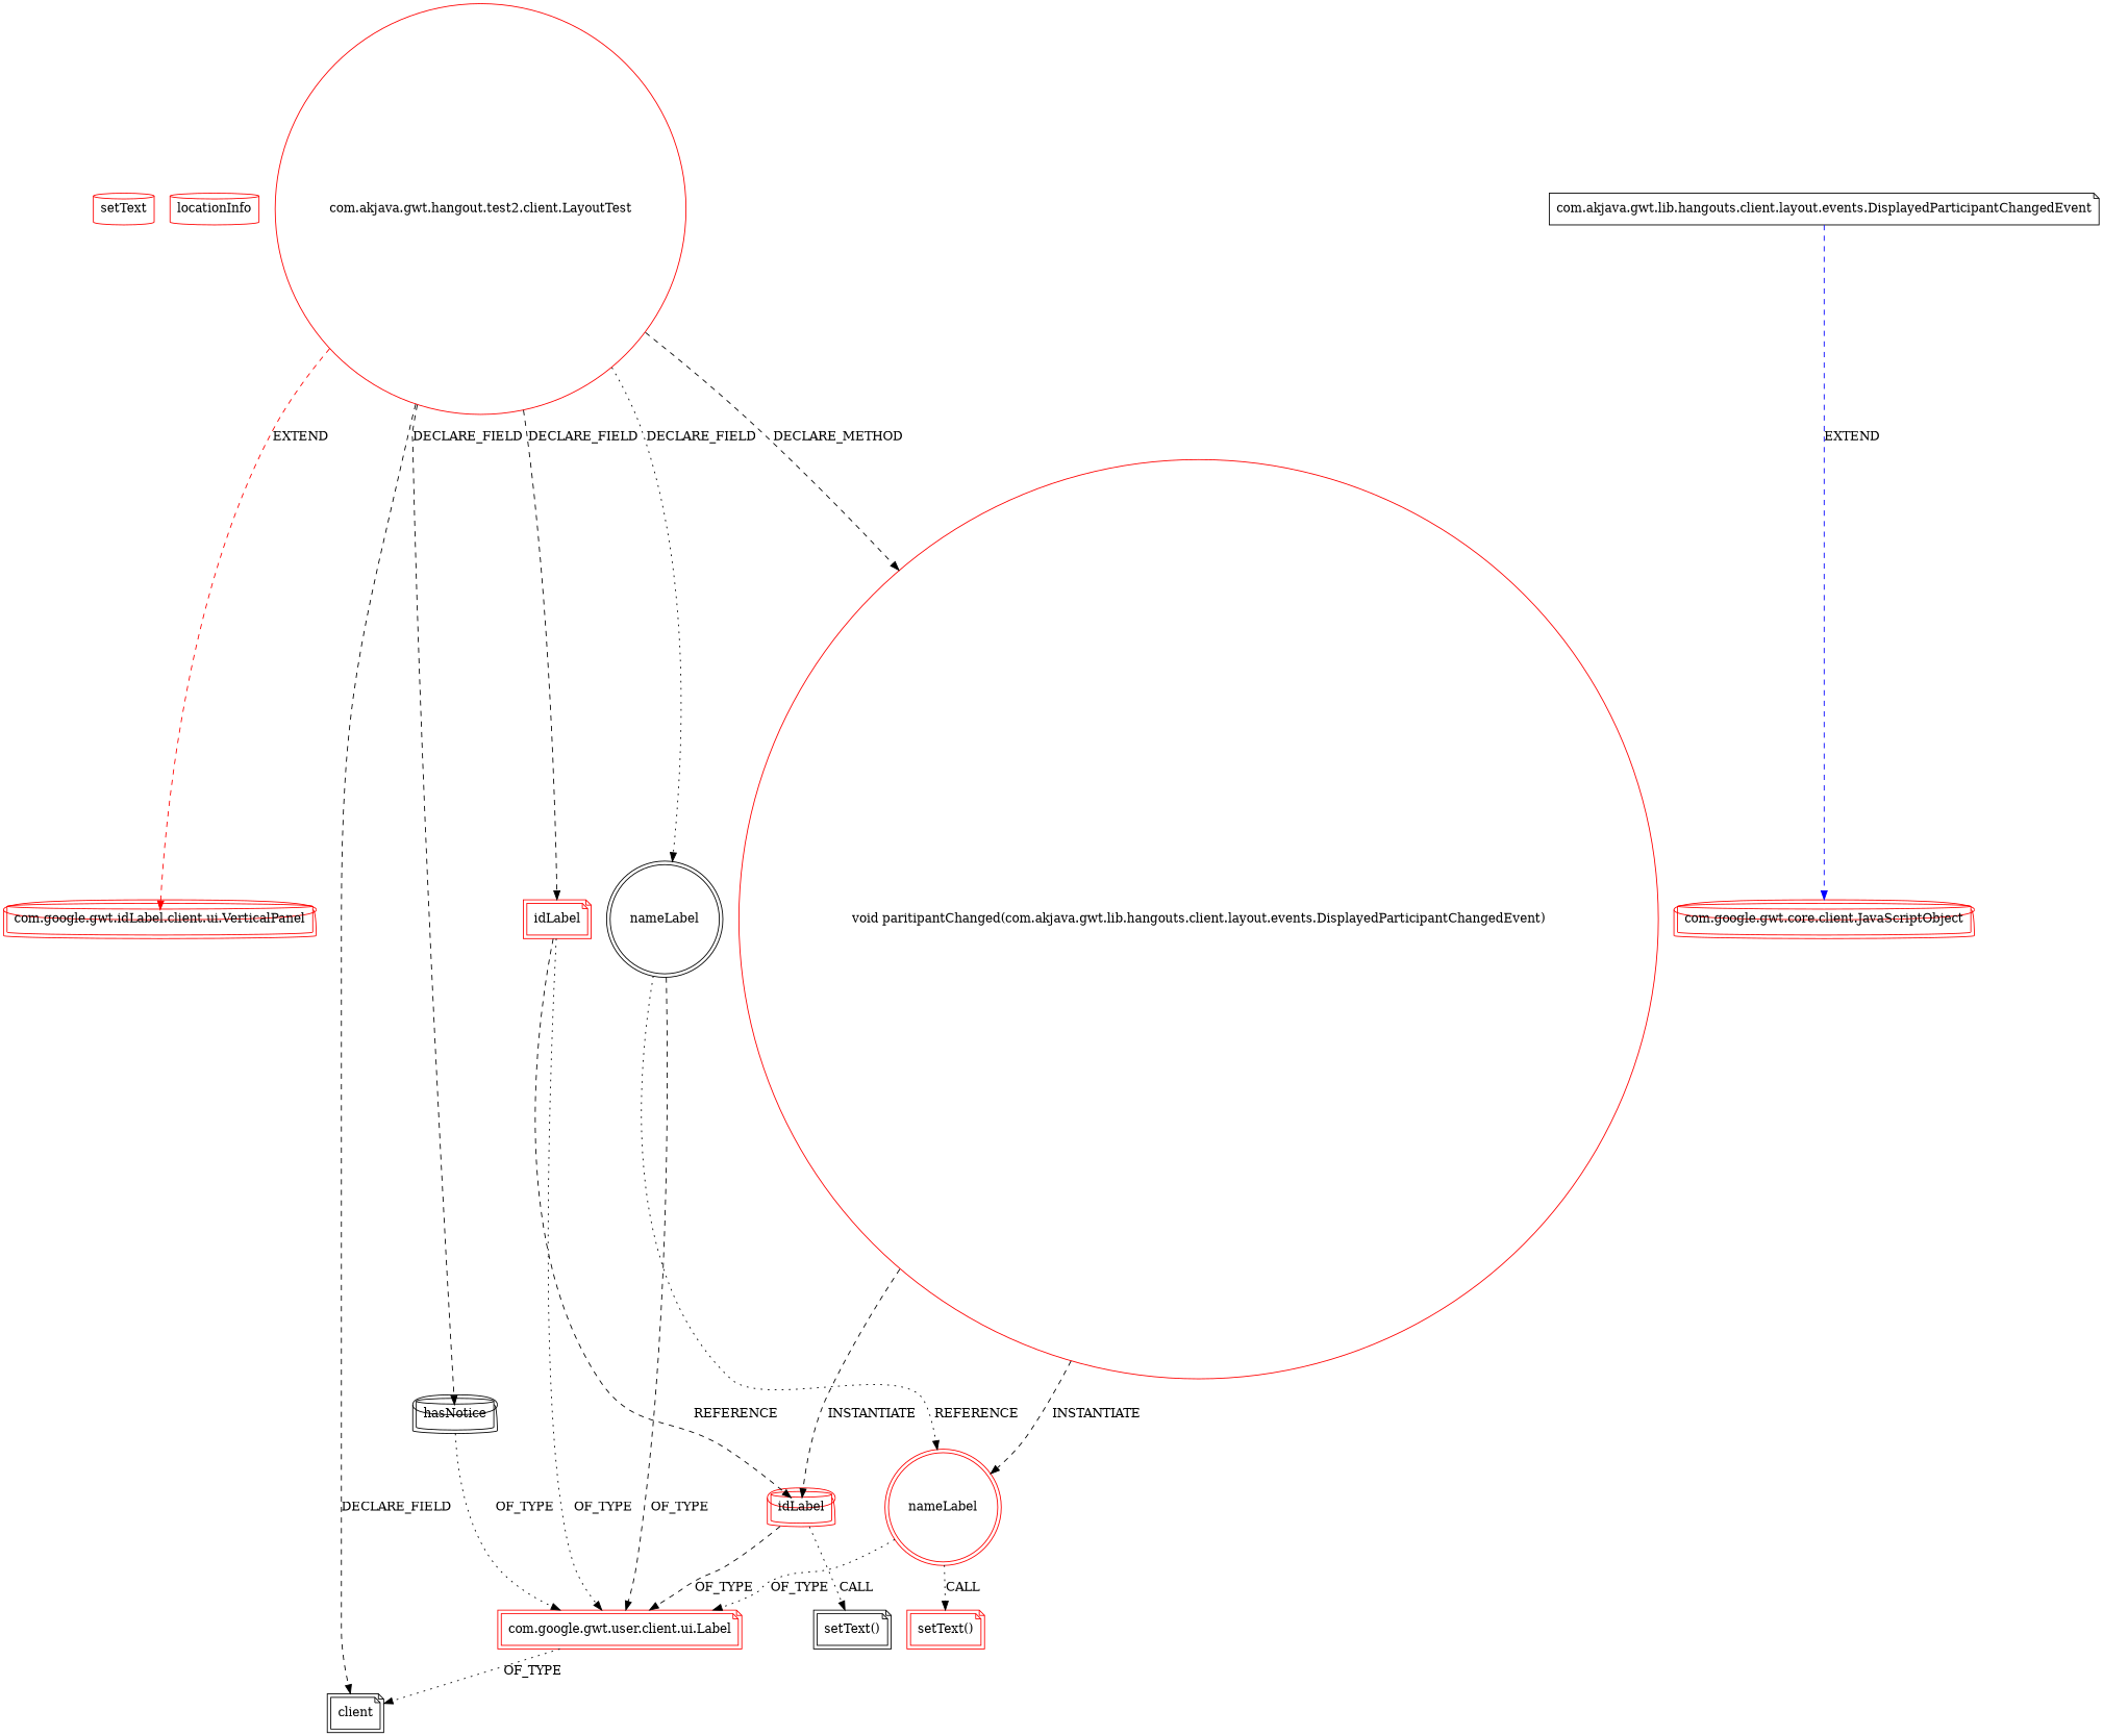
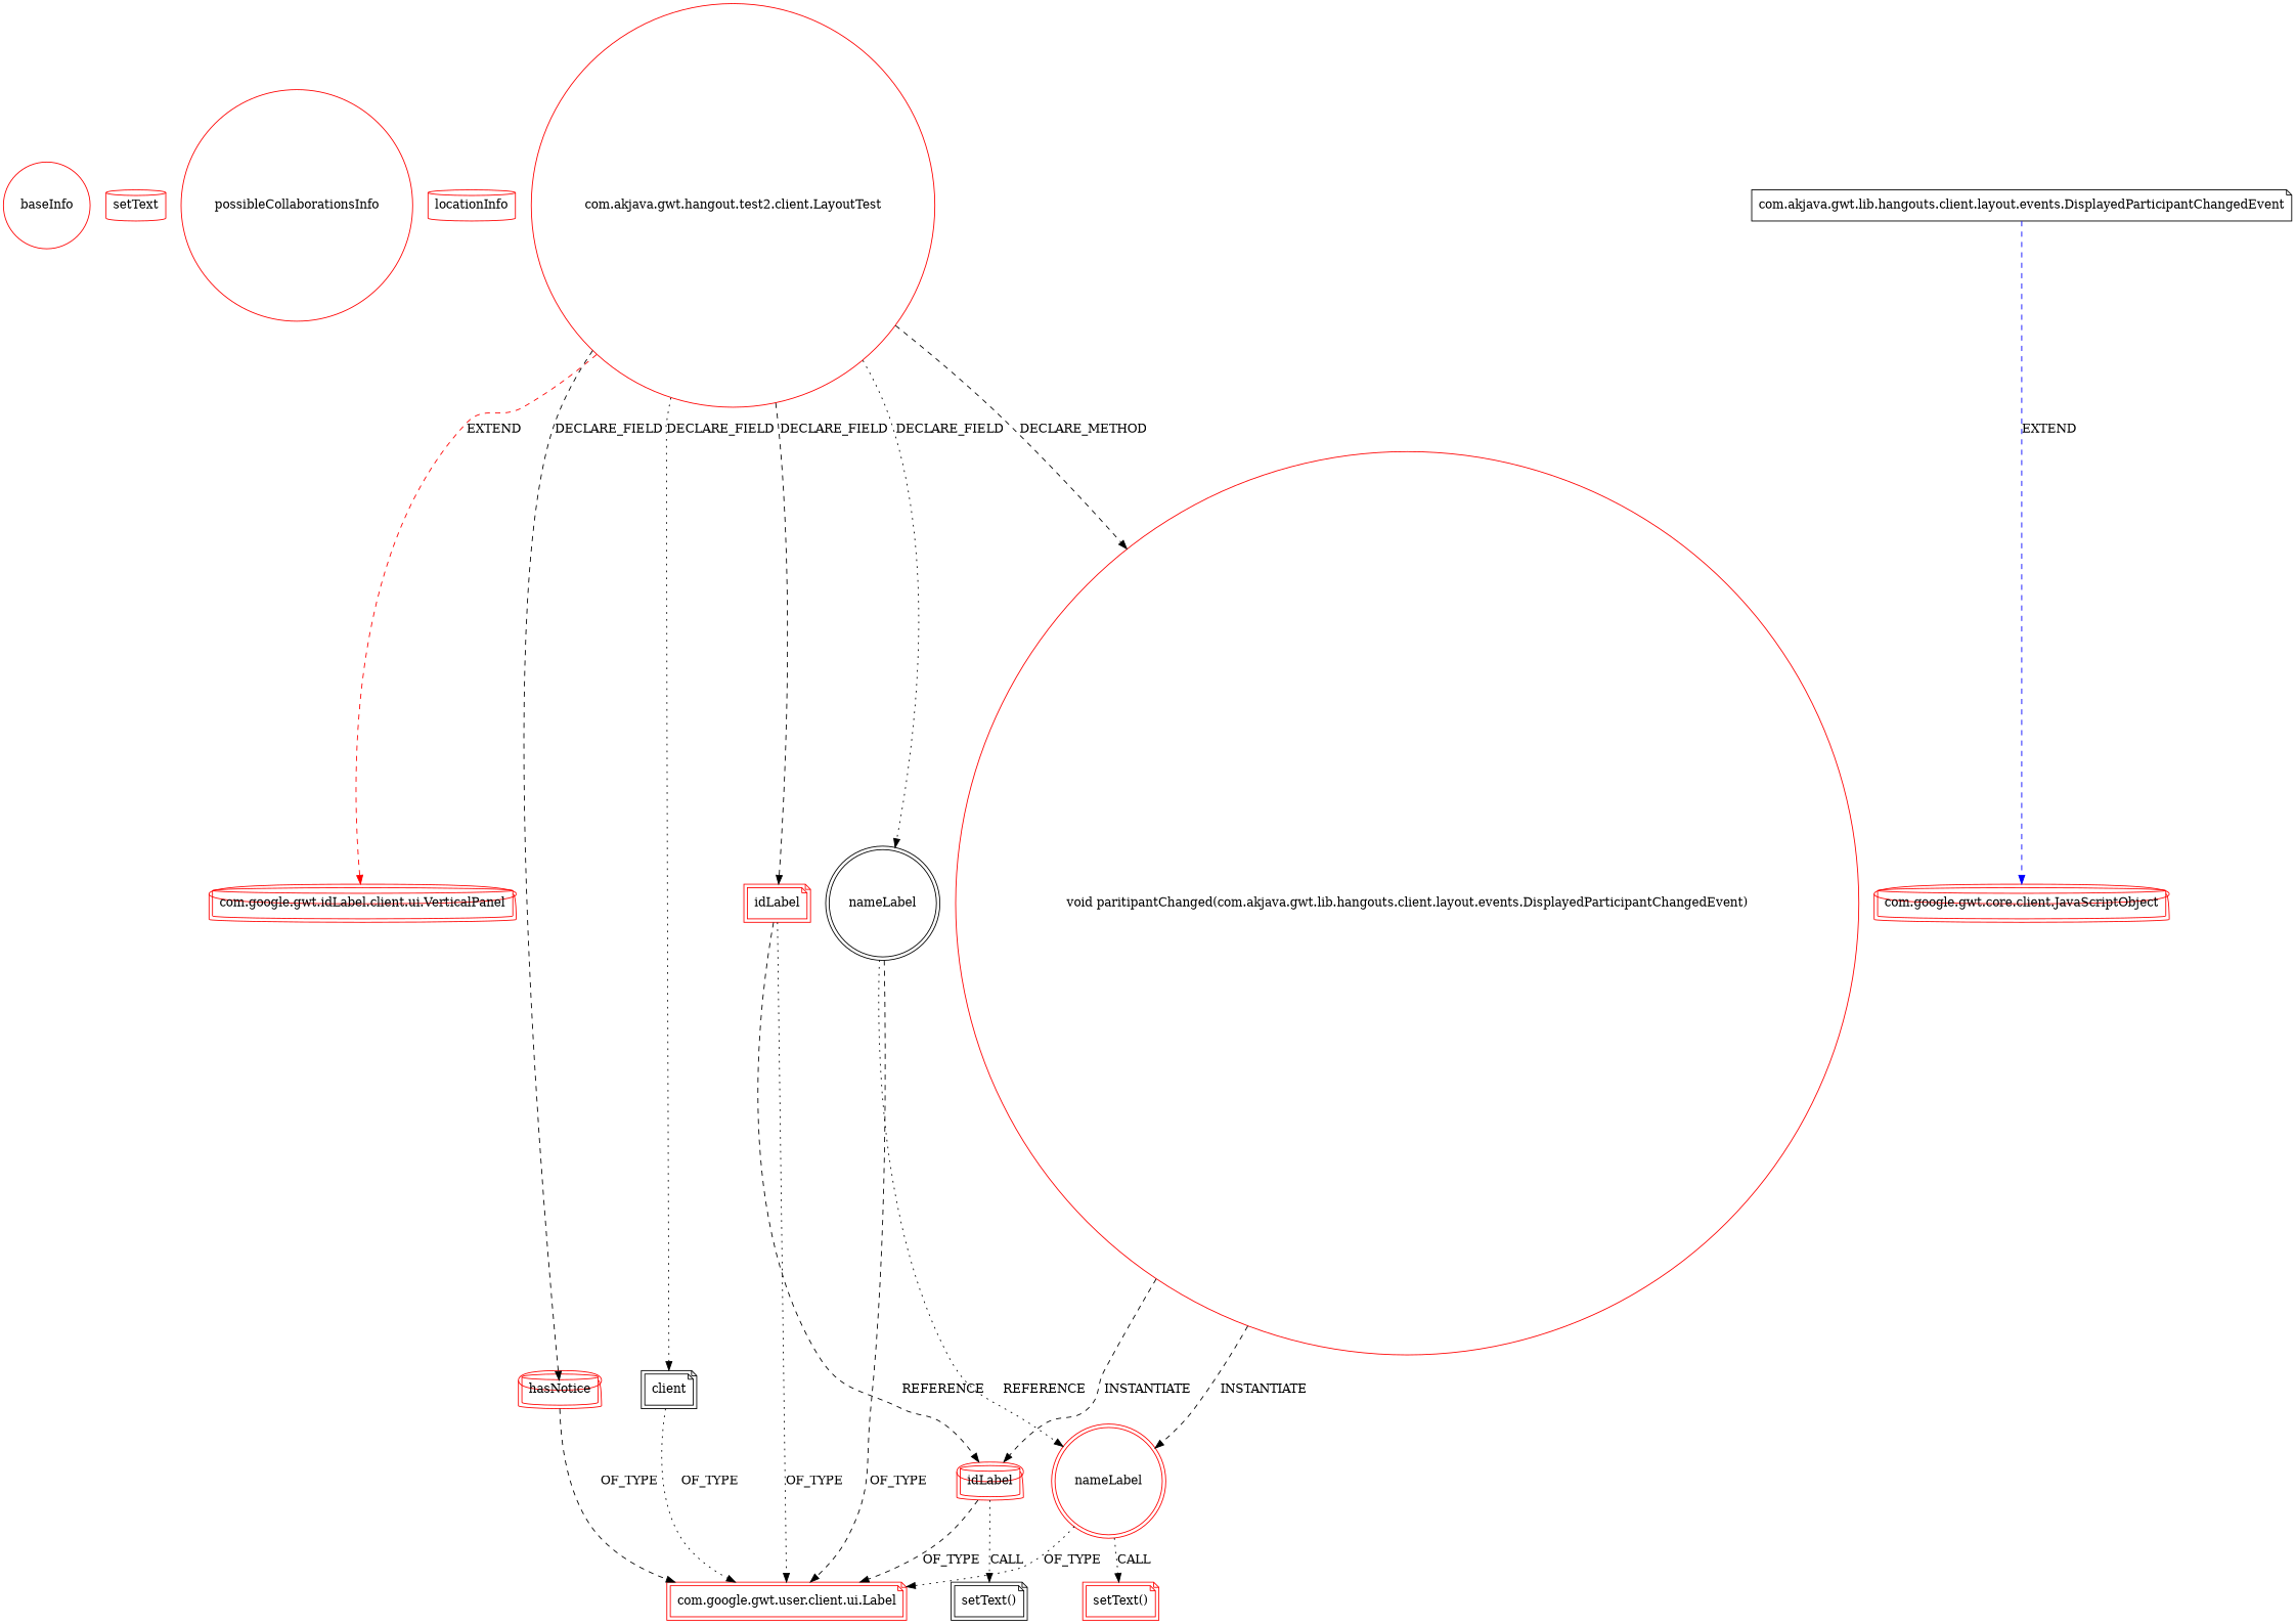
  digraph {
    node [color=red shape=circle isFrameworkType=true peripheries=2]
    edge [style=dashed]
+   baseInfo [category=extension_graph graphId=530 isAnonymous=false possibleRelation=true isFrameworkType="" peripheries=""]
    n2 [0="com.google.gwt.user.client.ui.VerticalPanel" label=setText shape=cylinder isFrameworkType="" peripheries=""]
+   possibleCollaborationsInfo [0="530~CLIENT_METHOD_DECLARATION-PARAMETER_DECLARATION-~com.google.gwt.user.client.ui.VerticalPanel ~com.google.gwt.core.client.JavaScriptObject ~false~false" isFrameworkType="" peripheries=""]
    locationInfo [contextSignature=LayoutTest filePath="/akjava-GWT-Hangouts/GWT-Hangouts-master/apps/hangout-test/src/com/akjava/gwt/hangout/test2/client/LayoutTest.java" graphId=530 projectName="akjava-GWT-Hangouts" shape=cylinder isFrameworkType="" peripheries=""]
    n5 [isFrameworkType=false label="com.akjava.gwt.hangout.test2.client.LayoutTest" vertexType=ROOT_CLIENT_CLASS_DECLARATION peripheries=""]
    n6 [label="com.google.gwt.idLabel.client.ui.VerticalPanel" shape=cylinder vertexType=FRAMEWORK_CLASS_TYPE]
    n7 [color=black label=client shape=note vertexType=FIELD_DECLARATION]
-   n8 [color=black label=hasNotice shape=cylinder vertexType=FIELD_DECLARATION]
+   n8 [label=hasNotice shape=cylinder vertexType=FIELD_DECLARATION]
    n9 [label=idLabel shape=note vertexType=FIELD_DECLARATION]
    n10 [color=black label=nameLabel vertexType=FIELD_DECLARATION]
    n11 [isFrameworkType=false label="void paritipantChanged(com.akjava.gwt.lib.hangouts.client.layout.events.DisplayedParticipantChangedEvent)" vertexType=CLIENT_METHOD_DECLARATION peripheries=""]
    n12 [label="com.google.gwt.user.client.ui.Label" shape=note vertexType=FRAMEWORK_CLASS_TYPE]
    n13 [label=idLabel shape=cylinder vertexType=VARIABLE_EXPRESION]
    n14 [label=nameLabel vertexType=VARIABLE_EXPRESION]
    n15 [color=black label="setText()" shape=note vertexType=INSIDE_CALL]
    n16 [label="setText()" shape=note vertexType=INSIDE_CALL]
    n17 [color=black isFrameworkType=false label="com.akjava.gwt.lib.hangouts.client.layout.events.DisplayedParticipantChangedEvent" shape=note vertexType=REFERENCE_CLIENT_CLASS_DECLARATION peripheries=""]
    n18 [label="com.google.gwt.core.client.JavaScriptObject" shape=cylinder vertexType=FRAMEWORK_CLASS_TYPE]
    n5 -> n6 [color=red label=EXTEND]
-   n5 -> n7 [label=DECLARE_FIELD]
+   n5 -> n7 [label=DECLARE_FIELD style=dotted]
    n5 -> n8 [label=DECLARE_FIELD]
    n5 -> n9 [label=DECLARE_FIELD]
    n5 -> n10 [label=DECLARE_FIELD style=dotted]
    n5 -> n11 [label=DECLARE_METHOD]
-   n12 -> n7 [label=OF_TYPE style=dotted]
-   n8 -> n12 [label=OF_TYPE style=dotted]
+   n7 -> n12 [label=OF_TYPE style=dotted]
+   n8 -> n12 [label=OF_TYPE]
    n9 -> n12 [label=OF_TYPE style=dotted]
    n9 -> n13 [label=REFERENCE]
    n10 -> n12 [label=OF_TYPE]
    n10 -> n14 [label=REFERENCE style=dotted]
    n11 -> n13 [label=INSTANTIATE]
    n11 -> n14 [label=INSTANTIATE]
    n13 -> n12 [label=OF_TYPE]
    n13 -> n15 [label=CALL style=dotted]
    n14 -> n12 [label=OF_TYPE style=dotted]
    n14 -> n16 [label=CALL style=dotted]
    n17 -> n18 [color=blue label=EXTEND]
  }
